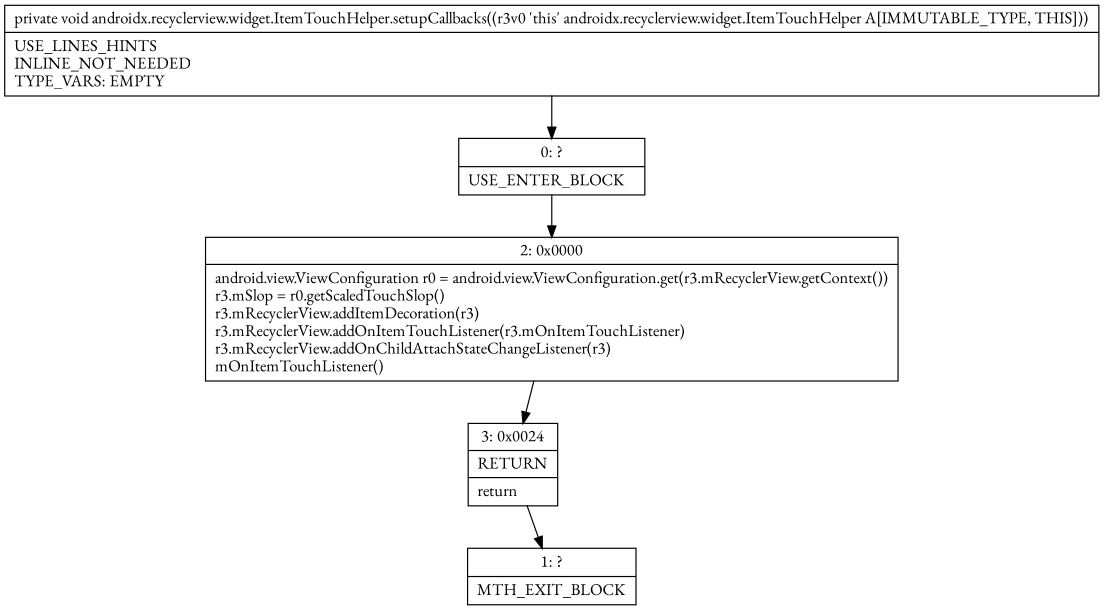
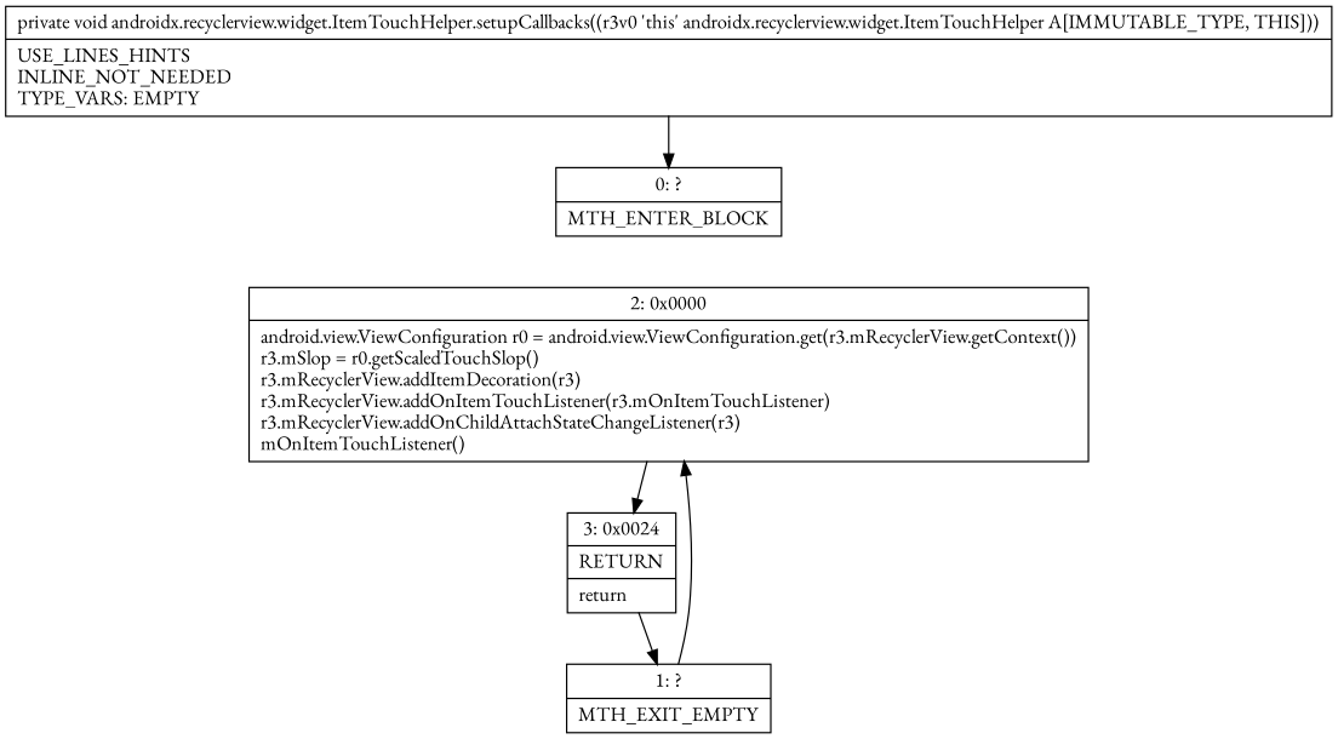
  digraph {
    fontname="EB Garamond"
    node [fontname="EB Garamond" shape=record]
    edge [fontname="EB Garamond"]
-   n1 [label="{0\:\ ?|USE_ENTER_BLOCK\l}"]
+   n1 [label="{0\:\ ?|MTH_ENTER_BLOCK\l}"]
    n2 [label="{2\:\ 0x0000|android.view.ViewConfiguration r0 = android.view.ViewConfiguration.get(r3.mRecyclerView.getContext())\lr3.mSlop = r0.getScaledTouchSlop()\lr3.mRecyclerView.addItemDecoration(r3)\lr3.mRecyclerView.addOnItemTouchListener(r3.mOnItemTouchListener)\lr3.mRecyclerView.addOnChildAttachStateChangeListener(r3)\lmOnItemTouchListener()\l}"]
    n3 [label="{3\:\ 0x0024|RETURN\l|return\l}"]
-   n4 [label="{1\:\ ?|MTH_EXIT_BLOCK\l}"]
+   n4 [label="{1\:\ ?|MTH_EXIT_EMPTY\l}"]
    n5 [label="{private void androidx.recyclerview.widget.ItemTouchHelper.setupCallbacks((r3v0 'this' androidx.recyclerview.widget.ItemTouchHelper A[IMMUTABLE_TYPE, THIS]))  | USE_LINES_HINTS\lINLINE_NOT_NEEDED\lTYPE_VARS: EMPTY\l}"]
-   n1 -> n2
+   n4 -> n2
    n2 -> n3
    n3 -> n4
    n5 -> n1
  }
